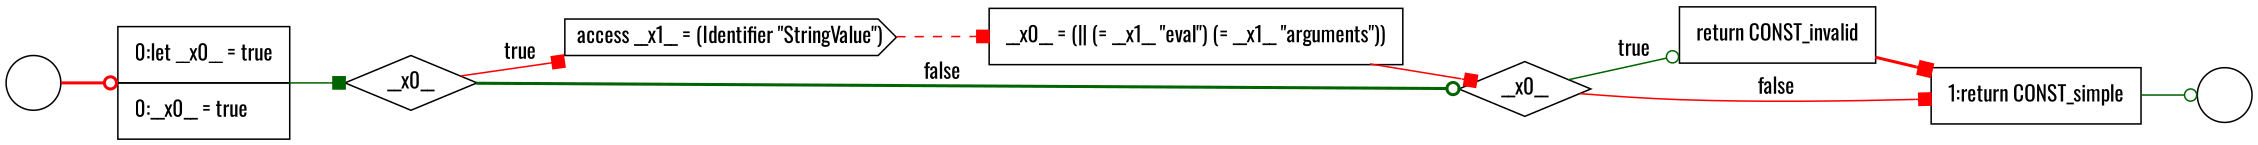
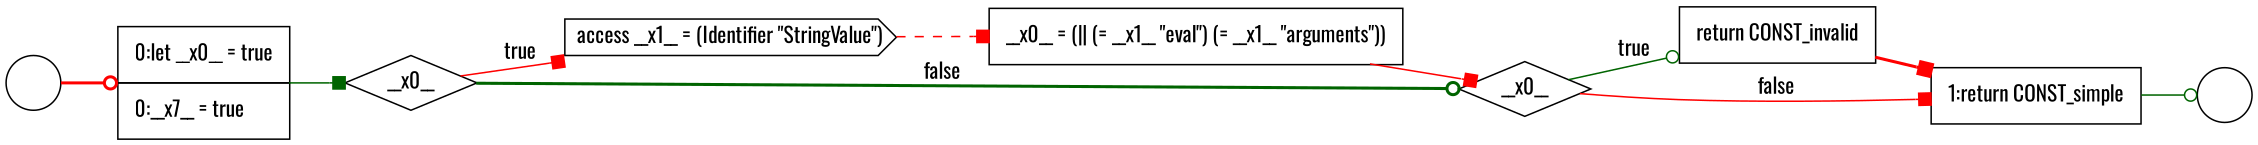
  digraph {
    fontname=Oswald
    rankdir=LR
    node [color=black fillcolor=white fontname=Oswald shape=none style=filled]
    edge [arrowhead=box color=red fontname=Oswald style=solid]
    n1 [label=" " shape=circle]
    n2 [label=<<font color="black">access __x1__ = (Identifier &quot;StringValue&quot;)</font>> shape=cds]
    n3 [label=<<font color="black">     <table border="0" cellborder="1" cellspacing="0" cellpadding="10">       <tr><td align="left">__x0__ = (|| (= __x1__ &quot;eval&quot;) (= __x1__ &quot;arguments&quot;))</td></tr>     </table>   </font>> margin=0]
    n4 [label=<<font color="black">__x0__</font>> shape=diamond]
    n5 [label=<<font color="black">     <table border="0" cellborder="1" cellspacing="0" cellpadding="10">       <tr><td align="left">return CONST_invalid</td></tr>     </table>   </font>> margin=0]
    n6 [label=<<font color="black">     <table border="0" cellborder="1" cellspacing="0" cellpadding="10">       <tr><td align="left">1:return CONST_simple</td></tr>     </table>   </font>> margin=0]
    n7 [label=" " shape=circle]
-   n8 [label=<<font color="black">     <table border="0" cellborder="1" cellspacing="0" cellpadding="10">       <tr><td align="left">0:let __x0__ = true</td></tr>       <tr><td align="left">0:__x0__ = true</td></tr>     </table>   </font>> margin=0]
+   n8 [label=<<font color="black">     <table border="0" cellborder="1" cellspacing="0" cellpadding="10">       <tr><td align="left">0:let __x0__ = true</td></tr>       <tr><td align="left">0:__x7__ = true</td></tr>     </table>   </font>> margin=0]
    n9 [label=<<font color="black">__x0__</font>> shape=diamond]
    n2 -> n3 [style=dashed]
    n3 -> n4
    n4 -> n5 [arrowhead=odot color=darkgreen label=<<font color="black">true</font>>]
    n4 -> n6 [label=<<font color="black">false</font>>]
    n5 -> n6 [style=bold]
    n6 -> n1 [arrowhead=odot color=darkgreen]
    n7 -> n8 [arrowhead=odot style=bold]
    n8 -> n9 [color=darkgreen]
    n9 -> n2 [label=<<font color="black">true</font>>]
    n9 -> n4 [arrowhead=odot color=darkgreen label=<<font color="black">false</font>> style=bold]
  }
